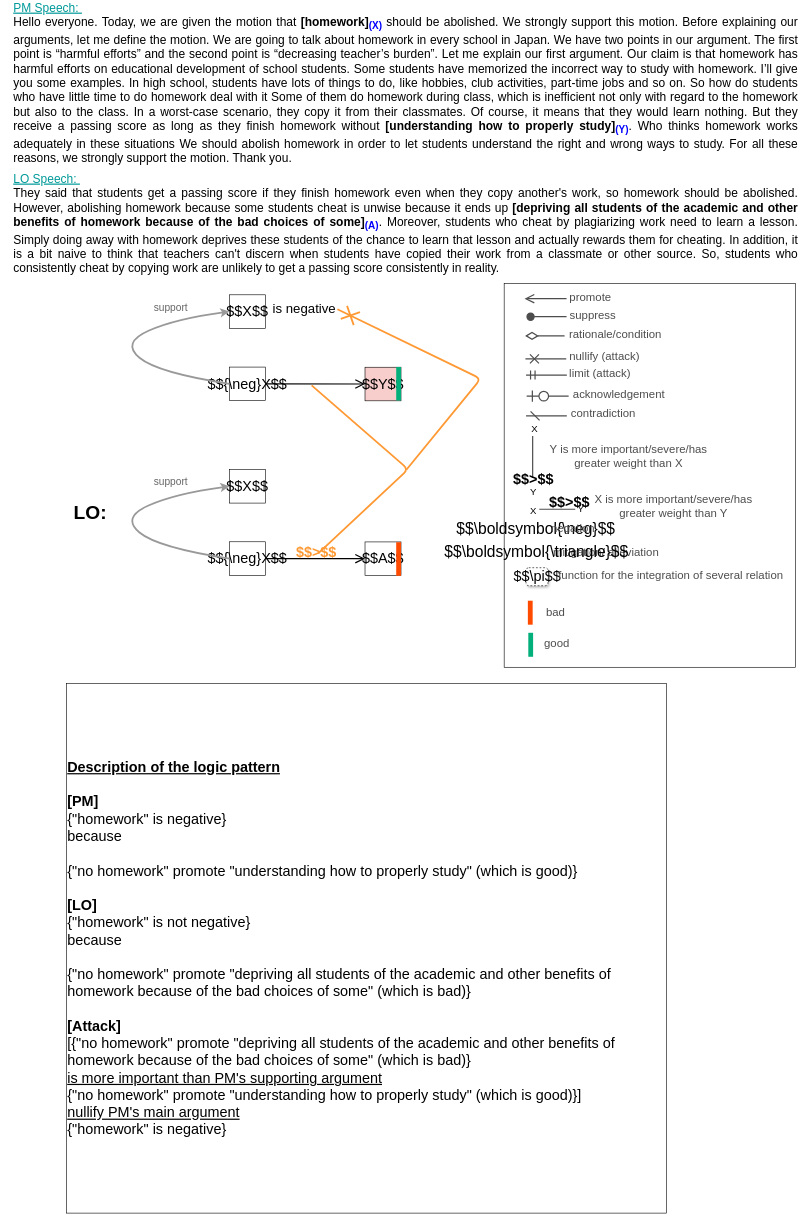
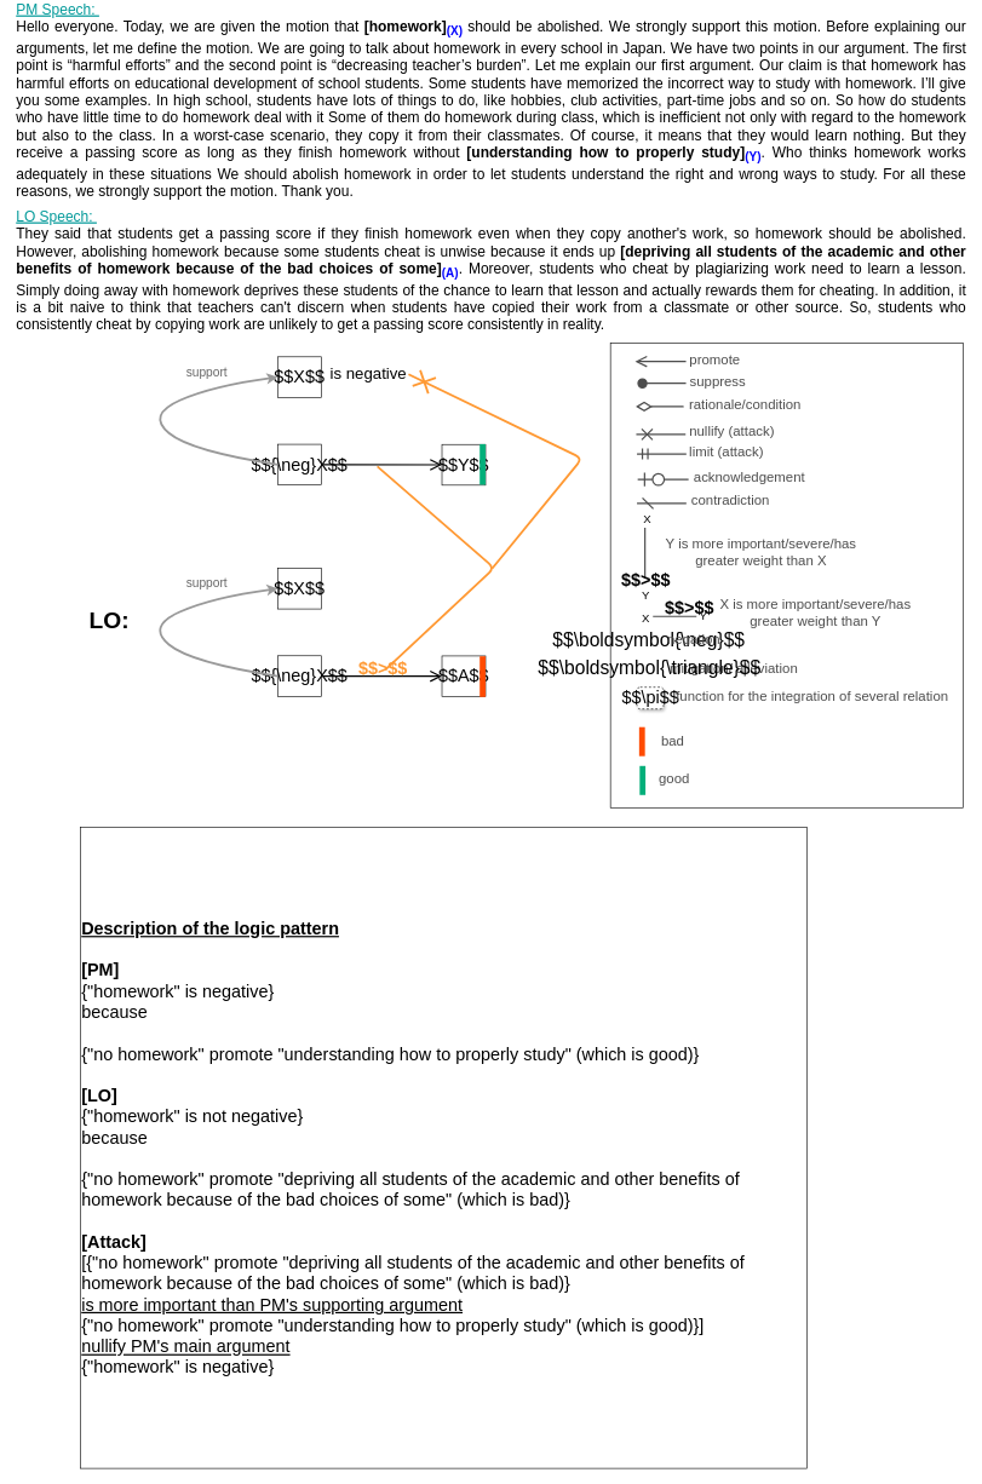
  <mxCell id="0" />
  <mxCell id="1" parent="0" />
  <mxCell id="2" value="&lt;div style=&quot;text-align: justify ; font-size: 20px&quot;&gt;&lt;font style=&quot;font-size: 20px&quot; color=&quot;#009999&quot;&gt;&lt;u&gt;PM Speech:&amp;nbsp;&lt;/u&gt;&lt;/font&gt;&lt;/div&gt;&lt;div style=&quot;text-align: justify&quot;&gt;&lt;span style=&quot;font-size: 20px&quot;&gt;Hello everyone. Today, we are given the motion that &lt;b&gt;[homework]&lt;sub&gt;&lt;font color=&quot;#0000ff&quot;&gt;(X)&lt;/font&gt;&lt;/sub&gt;&lt;/b&gt; should be abolished. We strongly support this motion. Before explaining our arguments, let me define the motion. We are going to talk about homework in every school in Japan. We have two points in our argument. The first point is “harmful efforts” and the second point is “decreasing teacher’s burden”. Let me explain our first argument. Our claim is that homework has harmful efforts on educational development of school students. Some students have memorized the incorrect way to study with homework. I’ll give you some examples. In high school, students have lots of things to do, like hobbies, club activities, part-time jobs and so on. So how do students who have little time to do homework deal with it Some of them do homework during class, which is inefficient not only with regard to the homework but also to the class. In a worst-case scenario, they copy it from their classmates. Of course, it means that they would learn nothing. But they receive a passing score as long as they finish homework without &lt;b&gt;[understanding how to properly study]&lt;sub&gt;&lt;font color=&quot;#0000ff&quot;&gt;(Y)&lt;/font&gt;&lt;/sub&gt;&lt;/b&gt;. Who thinks homework works adequately in these situations We should abolish homework in order to let students understand the right and wrong ways to study. For all these reasons, we strongly support the motion. Thank you.&lt;/span&gt;&lt;br&gt;&lt;/div&gt;" style="text;html=1;strokeColor=none;fillColor=none;align=left;verticalAlign=middle;whiteSpace=wrap;rounded=0;" parent="1" vertex="1"><mxGeometry x="20" y="20" width="1310" height="190" as="geometry" /></mxCell>
  <mxCell id="3" value="&lt;div style=&quot;text-align: justify ; font-size: 20px&quot;&gt;&lt;font style=&quot;font-size: 20px&quot; color=&quot;#009999&quot;&gt;&lt;u&gt;LO Speech:&amp;nbsp;&lt;/u&gt;&lt;/font&gt;&lt;/div&gt;&lt;div style=&quot;text-align: justify&quot;&gt;&lt;span style=&quot;font-size: 20px&quot;&gt;They said that students get a passing score if they finish homework even when they copy another's work, so homework should be abolished. However, abolishing homework because some students cheat is unwise because it ends up &lt;b&gt;[depriving all students of the academic and other benefits of homework because of the bad choices of some]&lt;sub&gt;&lt;font color=&quot;#0000ff&quot;&gt;(A)&lt;/font&gt;&lt;/sub&gt;&lt;/b&gt;. Moreover, students who cheat by plagiarizing work need to learn a lesson. Simply doing away with homework deprives these students of the chance to learn that lesson and actually rewards them for cheating. In addition, it is a bit naive to think that teachers can't discern when students have copied their work from a classmate or other source. So, students who consistently cheat by copying work are unlikely to get a passing score consistently in reality.&lt;/span&gt;&lt;br&gt;&lt;/div&gt;" style="text;html=1;strokeColor=none;fillColor=none;align=left;verticalAlign=middle;whiteSpace=wrap;rounded=0;" parent="1" vertex="1"><mxGeometry x="20" y="250" width="1310" height="200" as="geometry" /></mxCell>
  <mxCell id="4" value="&lt;font size=&quot;1&quot;&gt;&lt;b style=&quot;font-size: 32px&quot;&gt;LO:&lt;/b&gt;&lt;/font&gt;" style="text;html=1;strokeColor=none;fillColor=none;align=center;verticalAlign=middle;whiteSpace=wrap;rounded=0;" parent="1" vertex="1"><mxGeometry x="110" y="813" width="80" height="40" as="geometry" /></mxCell>
  <mxCell id="5" value="&lt;font style=&quot;font-size: 24px&quot;&gt;$$X$$&lt;/font&gt;" style="whiteSpace=wrap;html=1;align=center;" parent="1" vertex="1"><mxGeometry x="382" y="469" width="60" height="56" as="geometry" /></mxCell>
  <mxCell id="6" value="&lt;font style=&quot;font-size: 22px&quot;&gt;is negative&lt;/font&gt;" style="text;html=1;strokeColor=none;fillColor=none;align=center;verticalAlign=middle;whiteSpace=wrap;rounded=0;" parent="1" vertex="1"><mxGeometry x="452" y="475.5" width="110" height="35" as="geometry" /></mxCell>
  <mxCell id="7" value="&lt;font style=&quot;font-size: 24px&quot;&gt;$${\neg}X$$&lt;/font&gt;" style="whiteSpace=wrap;html=1;align=center;" parent="1" vertex="1"><mxGeometry x="382" y="589.5" width="60" height="56" as="geometry" /></mxCell>
- <mxCell id="8" value="&lt;font style=&quot;font-size: 24px&quot;&gt;$$Y$$&lt;/font&gt;" style="whiteSpace=wrap;html=1;align=center;fillColor=#f8cecc;" parent="1" vertex="1"><mxGeometry x="608" y="589.75" width="60" height="56" as="geometry" /></mxCell>
+ <mxCell id="8" value="&lt;font style=&quot;font-size: 24px&quot;&gt;$$Y$$&lt;/font&gt;" style="whiteSpace=wrap;html=1;align=center;" parent="1" vertex="1"><mxGeometry x="608" y="589.75" width="60" height="56" as="geometry" /></mxCell>
  <mxCell id="9" value="" style="whiteSpace=wrap;html=1;fontColor=#666666;fillColor=#03AF7A;strokeColor=none;" parent="1" vertex="1"><mxGeometry x="660" y="589.25" width="8" height="56" as="geometry" /></mxCell>
  <mxCell id="10" value="" style="endArrow=open;html=1;fontColor=#666666;endSize=12;entryX=0;entryY=0.5;entryDx=0;entryDy=0;endFill=0;strokeWidth=2;exitX=1;exitY=0.5;exitDx=0;exitDy=0;" parent="1" source="7" target="8" edge="1"><mxGeometry width="50" height="50" relative="1" as="geometry"><mxPoint x="488" y="617.16" as="sourcePoint" /><mxPoint x="580" y="617.16" as="targetPoint" /></mxGeometry></mxCell>
  <mxCell id="11" value="" style="curved=1;endArrow=classic;html=1;strokeWidth=3;exitX=0;exitY=0.5;exitDx=0;exitDy=0;entryX=0;entryY=0.5;entryDx=0;entryDy=0;strokeColor=#999999;" parent="1" source="7" target="5" edge="1"><mxGeometry width="50" height="50" relative="1" as="geometry"><mxPoint x="102" y="619" as="sourcePoint" /><mxPoint x="152" y="569" as="targetPoint" /><Array as="points"><mxPoint x="262" y="599" /><mxPoint x="202" y="549" /><mxPoint x="292" y="509" /></Array></mxGeometry></mxCell>
  <mxCell id="12" value="&lt;font style=&quot;font-size: 17px&quot; color=&quot;#666666&quot;&gt;support&lt;/font&gt;" style="text;html=1;fillColor=none;align=center;verticalAlign=middle;whiteSpace=wrap;rounded=0;rotation=0;" parent="1" vertex="1"><mxGeometry x="252" y="475.5" width="65" height="30" as="geometry" /></mxCell>
  <mxCell id="13" value="&lt;font style=&quot;font-size: 24px&quot;&gt;$$X$$&lt;/font&gt;" style="whiteSpace=wrap;html=1;align=center;" parent="1" vertex="1"><mxGeometry x="382" y="760.25" width="60" height="56" as="geometry" /></mxCell>
  <mxCell id="14" value="&lt;font style=&quot;font-size: 24px&quot;&gt;$${\neg}X$$&lt;/font&gt;" style="whiteSpace=wrap;html=1;align=center;" parent="1" vertex="1"><mxGeometry x="382" y="880.75" width="60" height="56" as="geometry" /></mxCell>
  <mxCell id="15" value="&lt;font style=&quot;font-size: 24px&quot;&gt;$$A$$&lt;/font&gt;" style="whiteSpace=wrap;html=1;align=center;" parent="1" vertex="1"><mxGeometry x="608" y="881" width="60" height="56" as="geometry" /></mxCell>
  <mxCell id="16" value="" style="whiteSpace=wrap;html=1;fontColor=#666666;fillColor=#FF4B00;strokeColor=none;" parent="1" vertex="1"><mxGeometry x="660" y="881.5" width="8" height="56" as="geometry" /></mxCell>
  <mxCell id="17" value="" style="endArrow=open;html=1;fontColor=#666666;endSize=12;entryX=0;entryY=0.5;entryDx=0;entryDy=0;endFill=0;strokeWidth=2;exitX=1;exitY=0.5;exitDx=0;exitDy=0;" parent="1" source="14" target="15" edge="1"><mxGeometry width="50" height="50" relative="1" as="geometry"><mxPoint x="488" y="908.41" as="sourcePoint" /><mxPoint x="580" y="908.41" as="targetPoint" /></mxGeometry></mxCell>
  <mxCell id="18" value="" style="curved=1;endArrow=classic;html=1;strokeWidth=3;exitX=0;exitY=0.5;exitDx=0;exitDy=0;entryX=0;entryY=0.5;entryDx=0;entryDy=0;strokeColor=#999999;" parent="1" source="14" target="13" edge="1"><mxGeometry width="50" height="50" relative="1" as="geometry"><mxPoint x="102" y="910.25" as="sourcePoint" /><mxPoint x="152" y="860.25" as="targetPoint" /><Array as="points"><mxPoint x="262" y="890.25" /><mxPoint x="202" y="840.25" /><mxPoint x="292" y="800.25" /></Array></mxGeometry></mxCell>
  <mxCell id="19" value="&lt;font style=&quot;font-size: 17px&quot; color=&quot;#666666&quot;&gt;support&lt;/font&gt;" style="text;html=1;fillColor=none;align=center;verticalAlign=middle;whiteSpace=wrap;rounded=0;rotation=0;" parent="1" vertex="1"><mxGeometry x="252" y="766.75" width="65" height="30" as="geometry" /></mxCell>
  <mxCell id="20" value="" style="endArrow=none;html=1;endSize=0;strokeWidth=3;startArrow=none;startFill=0;startSize=20;strokeColor=#FF9933;" parent="1" edge="1"><mxGeometry width="50" height="50" relative="1" as="geometry"><mxPoint x="519" y="620" as="sourcePoint" /><mxPoint x="530" y="900" as="targetPoint" /><Array as="points"><mxPoint x="680" y="760" /></Array></mxGeometry></mxCell>
  <mxCell id="21" value="&lt;b&gt;&lt;u&gt;Description of the logic pattern&lt;br&gt;&lt;/u&gt;&lt;br&gt;[PM]&lt;/b&gt;&lt;br&gt;{&quot;homework&quot; is negative}&lt;br&gt;because&lt;br&gt;&lt;br&gt;{&quot;no homework&quot; promote &quot;understanding how to properly study&quot; (which is good)}&lt;br&gt;&lt;br&gt;&lt;b&gt;[LO]&lt;/b&gt;&lt;br&gt;{&quot;homework&quot; is not negative}&lt;br&gt;because&lt;br&gt;&lt;br&gt;{&quot;no homework&quot; promote &quot;depriving all students of the academic and other benefits of homework because of the bad choices of some&quot; (which is bad)}&lt;br&gt;&lt;br&gt;&lt;b&gt;[Attack]&lt;br&gt;&lt;/b&gt;[{&quot;no homework&quot; promote &quot;depriving all students of the academic and other benefits of homework because of the bad choices of some&quot; (which is bad)}&lt;br&gt;&lt;u&gt;is more important than PM's supporting argument&lt;/u&gt;&lt;br&gt;{&quot;no homework&quot; promote &quot;understanding how to properly study&quot; (which is good)}]&lt;br&gt;&lt;u&gt;nullify PM's main argument&lt;br&gt;&lt;/u&gt;{&quot;homework&quot; is negative}" style="rounded=0;whiteSpace=wrap;html=1;fontSize=24;strokeColor=default;align=left;" parent="1" vertex="1"><mxGeometry x="110" y="1117" width="1000.5" height="883" as="geometry" /></mxCell>
  <mxCell id="22" value="" style="rounded=0;whiteSpace=wrap;html=1;glass=0;sketch=0;strokeColor=default;fillColor=none;" parent="1" vertex="1"><mxGeometry x="840" y="450" width="486" height="640" as="geometry" /></mxCell>
  <mxCell id="23" value="" style="endArrow=ERzeroToOne;html=1;endFill=1;endSize=16;strokeWidth=2;strokeColor=#4D4D4D;" parent="1" edge="1"><mxGeometry width="50" height="50" relative="1" as="geometry"><mxPoint x="947.5" y="638" as="sourcePoint" /><mxPoint x="877.5" y="638" as="targetPoint" /></mxGeometry></mxCell>
  <mxCell id="24" value="" style="endArrow=none;html=1;endSize=16;strokeWidth=2;strokeColor=#4D4D4D;" parent="1" edge="1"><mxGeometry width="50" height="50" relative="1" as="geometry"><mxPoint x="887.5" y="774.25" as="sourcePoint" /><mxPoint x="887.5" y="704.25" as="targetPoint" /></mxGeometry></mxCell>
  <mxCell id="25" value="&lt;span style=&quot;font-size: 24px&quot;&gt;&lt;font style=&quot;font-size: 24px&quot;&gt;$$&amp;gt;$$&lt;/font&gt;&lt;/span&gt;" style="text;html=1;strokeColor=none;fillColor=none;align=center;verticalAlign=middle;whiteSpace=wrap;rounded=0;fontSize=24;fontStyle=1;horizontal=1;" parent="1" vertex="1"><mxGeometry x="868.5" y="767.25" width="40" height="20" as="geometry" /></mxCell>
  <mxCell id="26" value="&lt;span style=&quot;font-size: 19px&quot;&gt;Y is more important/severe/has greater weight than X&lt;/span&gt;" style="text;html=1;strokeColor=none;fillColor=none;align=center;verticalAlign=middle;whiteSpace=wrap;rounded=0;fontColor=#4D4D4D;" parent="1" vertex="1"><mxGeometry x="899.5" y="714.25" width="294.5" height="50" as="geometry" /></mxCell>
  <mxCell id="27" value="&lt;font style=&quot;font-size: 16px&quot;&gt;X&lt;/font&gt;" style="text;html=1;strokeColor=none;fillColor=none;align=center;verticalAlign=middle;whiteSpace=wrap;rounded=0;fontSize=14;" parent="1" vertex="1"><mxGeometry x="870.5" y="682" width="40" height="20" as="geometry" /></mxCell>
  <mxCell id="28" value="&lt;font style=&quot;font-size: 16px&quot;&gt;Y&lt;/font&gt;" style="text;html=1;strokeColor=none;fillColor=none;align=center;verticalAlign=middle;whiteSpace=wrap;rounded=0;fontSize=14;" parent="1" vertex="1"><mxGeometry x="868.5" y="787.25" width="40" height="20" as="geometry" /></mxCell>
  <mxCell id="29" value="" style="endArrow=none;html=1;endSize=0;strokeWidth=2;startArrow=cross;startFill=0;startSize=12;strokeColor=#4D4D4D;" parent="1" edge="1"><mxGeometry width="50" height="50" relative="1" as="geometry"><mxPoint x="875.5" y="575.75" as="sourcePoint" /><mxPoint x="943.5" y="575.87" as="targetPoint" /><Array as="points"><mxPoint x="943.5" y="575.87" /><mxPoint x="925.5" y="575.75" /></Array></mxGeometry></mxCell>
  <mxCell id="30" value="&lt;font style=&quot;font-size: 19px&quot;&gt;nullify (attack)&lt;/font&gt;" style="text;html=1;strokeColor=none;fillColor=none;align=center;verticalAlign=middle;whiteSpace=wrap;rounded=0;fontColor=#4D4D4D;" parent="1" vertex="1"><mxGeometry x="937.5" y="556" width="138.5" height="34" as="geometry" /></mxCell>
  <mxCell id="31" value="" style="endArrow=open;html=1;fontColor=#666666;endSize=12;endFill=0;strokeWidth=2;strokeColor=#4D4D4D;" parent="1" edge="1"><mxGeometry width="50" height="50" relative="1" as="geometry"><mxPoint x="944" y="475.5" as="sourcePoint" /><mxPoint x="874" y="475.5" as="targetPoint" /></mxGeometry></mxCell>
  <mxCell id="32" value="&lt;span style=&quot;font-size: 19px&quot;&gt;promote&lt;/span&gt;" style="text;html=1;strokeColor=none;fillColor=none;align=center;verticalAlign=middle;whiteSpace=wrap;rounded=0;fontColor=#4D4D4D;" parent="1" vertex="1"><mxGeometry x="944" y="456.5" width="80" height="34" as="geometry" /></mxCell>
  <mxCell id="33" value="" style="endArrow=oval;html=1;fontColor=#666666;endSize=12;endFill=1;strokeWidth=2;strokeColor=#4D4D4D;" parent="1" edge="1"><mxGeometry width="50" height="50" relative="1" as="geometry"><mxPoint x="944" y="505.5" as="sourcePoint" /><mxPoint x="884" y="505.5" as="targetPoint" /></mxGeometry></mxCell>
  <mxCell id="34" value="&lt;span style=&quot;font-size: 19px&quot;&gt;suppress&lt;/span&gt;" style="text;html=1;strokeColor=none;fillColor=none;align=center;verticalAlign=middle;whiteSpace=wrap;rounded=0;fontColor=#4D4D4D;" parent="1" vertex="1"><mxGeometry x="948" y="486.5" width="80" height="34" as="geometry" /></mxCell>
  <mxCell id="35" value="" style="endArrow=none;html=1;endSize=0;strokeWidth=2;startArrow=diamondThin;startFill=0;startSize=17;strokeColor=#4D4D4D;" parent="1" edge="1"><mxGeometry width="50" height="50" relative="1" as="geometry"><mxPoint x="875" y="537.5" as="sourcePoint" /><mxPoint x="913" y="537.5" as="targetPoint" /><Array as="points"><mxPoint x="945" y="537.5" /><mxPoint x="923" y="537.5" /></Array></mxGeometry></mxCell>
  <mxCell id="36" value="&lt;font style=&quot;font-size: 19px&quot;&gt;rationale/condition&lt;/font&gt;" style="text;html=1;strokeColor=none;fillColor=none;align=center;verticalAlign=middle;whiteSpace=wrap;rounded=0;fontColor=#4D4D4D;" parent="1" vertex="1"><mxGeometry x="940" y="517.5" width="171" height="34" as="geometry" /></mxCell>
  <mxCell id="37" value="&lt;font style=&quot;font-size: 19px&quot;&gt;acknowledgement&lt;/font&gt;" style="text;html=1;strokeColor=none;fillColor=none;align=center;verticalAlign=middle;whiteSpace=wrap;rounded=0;fontColor=#4D4D4D;" parent="1" vertex="1"><mxGeometry x="948" y="618" width="167" height="34" as="geometry" /></mxCell>
  <mxCell id="38" value="" style="endArrow=none;html=1;endSize=16;strokeWidth=2;strokeColor=#4D4D4D;" parent="1" edge="1"><mxGeometry width="50" height="50" relative="1" as="geometry"><mxPoint x="958.5" y="826.5" as="sourcePoint" /><mxPoint x="898.5" y="826.5" as="targetPoint" /></mxGeometry></mxCell>
  <mxCell id="39" value="&lt;span style=&quot;font-size: 24px&quot;&gt;&lt;font style=&quot;font-size: 24px&quot;&gt;$$&amp;gt;$$&lt;/font&gt;&lt;/span&gt;" style="text;html=1;strokeColor=none;fillColor=none;align=center;verticalAlign=middle;whiteSpace=wrap;rounded=0;fontSize=24;fontStyle=1;horizontal=1;" parent="1" vertex="1"><mxGeometry x="928.5" y="804.5" width="40" height="20" as="geometry" /></mxCell>
  <mxCell id="40" value="&lt;font style=&quot;font-size: 16px&quot;&gt;X&lt;/font&gt;" style="text;html=1;strokeColor=none;fillColor=none;align=center;verticalAlign=middle;whiteSpace=wrap;rounded=0;fontSize=14;" parent="1" vertex="1"><mxGeometry x="868.5" y="818.5" width="40" height="20" as="geometry" /></mxCell>
  <mxCell id="41" value="&lt;font style=&quot;font-size: 16px&quot;&gt;Y&lt;/font&gt;" style="text;html=1;strokeColor=none;fillColor=none;align=center;verticalAlign=middle;whiteSpace=wrap;rounded=0;fontSize=14;" parent="1" vertex="1"><mxGeometry x="947.5" y="815.5" width="40" height="20" as="geometry" /></mxCell>
  <mxCell id="42" value="&lt;span style=&quot;font-size: 19px&quot;&gt;X is more important/severe/has greater weight&amp;nbsp;&lt;/span&gt;&lt;span style=&quot;font-size: 19px&quot;&gt;than Y&lt;/span&gt;" style="text;html=1;strokeColor=none;fillColor=none;align=center;verticalAlign=middle;whiteSpace=wrap;rounded=0;fontColor=#4D4D4D;" parent="1" vertex="1"><mxGeometry x="988.5" y="804.5" width="266.5" height="34" as="geometry" /></mxCell>
  <mxCell id="43" value="" style="endArrow=none;html=1;endSize=0;strokeWidth=2;startArrow=dash;startFill=0;startSize=12;strokeColor=#4D4D4D;" parent="1" edge="1"><mxGeometry width="50" height="50" relative="1" as="geometry"><mxPoint x="876.5" y="670.75" as="sourcePoint" /><mxPoint x="944.5" y="670.87" as="targetPoint" /><Array as="points"><mxPoint x="944.5" y="670.87" /><mxPoint x="926.5" y="670.75" /></Array></mxGeometry></mxCell>
  <mxCell id="44" value="&lt;font style=&quot;font-size: 19px&quot;&gt;contradiction&lt;/font&gt;" style="text;html=1;strokeColor=none;fillColor=none;align=center;verticalAlign=middle;whiteSpace=wrap;rounded=0;fontColor=#4D4D4D;" parent="1" vertex="1"><mxGeometry x="950.5" y="651" width="109" height="34" as="geometry" /></mxCell>
  <mxCell id="45" value="" style="whiteSpace=wrap;html=1;fontColor=#666666;strokeColor=none;fillColor=#FF4B00;" parent="1" vertex="1"><mxGeometry x="879.5" y="979" width="8" height="40" as="geometry" /></mxCell>
  <mxCell id="46" value="&lt;span style=&quot;font-size: 19px&quot;&gt;bad&lt;/span&gt;" style="text;html=1;strokeColor=none;fillColor=none;align=center;verticalAlign=middle;whiteSpace=wrap;rounded=0;fontColor=#4D4D4D;" parent="1" vertex="1"><mxGeometry x="898" y="982" width="55.5" height="34" as="geometry" /></mxCell>
  <mxCell id="47" value="" style="whiteSpace=wrap;html=1;fontColor=#666666;strokeColor=none;fillColor=#03AF7A;" parent="1" vertex="1"><mxGeometry x="880.25" y="1032.5" width="8" height="40" as="geometry" /></mxCell>
  <mxCell id="48" value="&lt;span style=&quot;font-size: 19px&quot;&gt;good&lt;/span&gt;" style="text;html=1;strokeColor=none;fillColor=none;align=center;verticalAlign=middle;whiteSpace=wrap;rounded=0;fontColor=#4D4D4D;" parent="1" vertex="1"><mxGeometry x="887.5" y="1032.5" width="80" height="34" as="geometry" /></mxCell>
  <mxCell id="49" value="&lt;span style=&quot;font-size: 19px&quot;&gt;mitigation/&amp;nbsp;&lt;/span&gt;&lt;span style=&quot;font-size: 19px&quot;&gt;alleviation&lt;/span&gt;" style="text;html=1;strokeColor=none;fillColor=none;align=center;verticalAlign=middle;whiteSpace=wrap;rounded=0;fontColor=#4D4D4D;" parent="1" vertex="1"><mxGeometry x="917.25" y="881.75" width="186" height="34" as="geometry" /></mxCell>
  <mxCell id="50" value="&lt;font style=&quot;font-size: 26px&quot;&gt;$$\boldsymbol{\triangle}$$&lt;/font&gt;" style="text;html=1;strokeColor=none;fillColor=none;align=center;verticalAlign=middle;whiteSpace=wrap;rounded=0;" parent="1" vertex="1"><mxGeometry x="864.25" y="880.75" width="60" height="35" as="geometry" /></mxCell>
  <mxCell id="51" value="&lt;font style=&quot;font-size: 26px&quot;&gt;$$\boldsymbol{\neg}$$&lt;/font&gt;" style="text;html=1;strokeColor=none;fillColor=none;align=center;verticalAlign=middle;whiteSpace=wrap;rounded=0;" parent="1" vertex="1"><mxGeometry x="862.5" y="841.75" width="60" height="35" as="geometry" /></mxCell>
  <mxCell id="52" value="&lt;span style=&quot;font-size: 19px&quot;&gt;negation&lt;/span&gt;" style="text;html=1;strokeColor=none;fillColor=none;align=center;verticalAlign=middle;whiteSpace=wrap;rounded=0;fontColor=#4D4D4D;" parent="1" vertex="1"><mxGeometry x="915" y="841.75" width="80" height="34" as="geometry" /></mxCell>
  <mxCell id="53" value="&lt;font style=&quot;font-size: 24px&quot;&gt;$$\pi$$&lt;/font&gt;" style="whiteSpace=wrap;html=1;dashed=1;perimeterSpacing=0;shadow=1;align=center;rounded=1;" parent="1" vertex="1"><mxGeometry x="876.5" y="924" width="36.5" height="30" as="geometry" /></mxCell>
  <mxCell id="54" value="&lt;span style=&quot;font-size: 19px&quot;&gt;function for the integration of several relation&lt;/span&gt;" style="text;html=1;strokeColor=none;fillColor=none;align=center;verticalAlign=middle;whiteSpace=wrap;rounded=0;fontColor=#4D4D4D;" parent="1" vertex="1"><mxGeometry x="917.25" y="920" width="401.75" height="34" as="geometry" /></mxCell>
  <mxCell id="55" value="" style="endArrow=none;html=1;endSize=0;strokeWidth=2;startArrow=ERmandOne;startFill=0;startSize=12;strokeColor=#4D4D4D;" parent="1" edge="1"><mxGeometry width="50" height="50" relative="1" as="geometry"><mxPoint x="876.5" y="602.75" as="sourcePoint" /><mxPoint x="944.5" y="602.87" as="targetPoint" /><Array as="points"><mxPoint x="944.5" y="602.87" /><mxPoint x="926.5" y="602.75" /></Array></mxGeometry></mxCell>
  <mxCell id="56" value="&lt;span style=&quot;font-size: 19px&quot;&gt;limit (attack)&lt;/span&gt;" style="text;html=1;strokeColor=none;fillColor=none;align=center;verticalAlign=middle;whiteSpace=wrap;rounded=0;fontColor=#4D4D4D;" parent="1" vertex="1"><mxGeometry x="935.5" y="583" width="127.5" height="34" as="geometry" /></mxCell>
  <mxCell id="57" value="" style="endArrow=none;html=1;endSize=0;strokeWidth=3;startArrow=cross;startFill=0;startSize=20;strokeColor=#FF9933;entryX=0.75;entryY=1;entryDx=0;entryDy=0;exitX=1;exitY=0.5;exitDx=0;exitDy=0;" edge="1" parent="1" source="6"><mxGeometry width="50" height="50" relative="1" as="geometry"><mxPoint x="640" y="469" as="sourcePoint" /><mxPoint x="677" y="760.75" as="targetPoint" /><Array as="points"><mxPoint x="801" y="609" /></Array></mxGeometry></mxCell>
  <mxCell id="58" value="&lt;span style=&quot;font-size: 24px&quot;&gt;&lt;font style=&quot;font-size: 24px&quot;&gt;$$&amp;gt;$$&lt;/font&gt;&lt;/span&gt;" style="text;html=1;strokeColor=none;fillColor=none;align=center;verticalAlign=middle;whiteSpace=wrap;rounded=0;fontSize=24;fontStyle=1;horizontal=1;fontColor=#FF9933;" vertex="1" parent="1"><mxGeometry x="507" y="889.25" width="40" height="20" as="geometry" /></mxCell>
